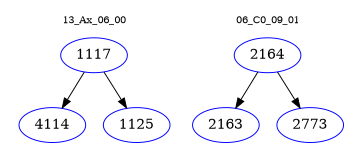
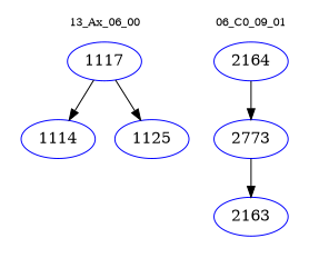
  digraph {
    node [color=blue]
    edge [color=black]
    n1 [label=1117]
-   n2 [label=4114]
+   n2 [label=1114]
    n3 [label=1125]
    n4 [label=2164]
    n5 [label=2163]
    n6 [label=2773]
    subgraph cluster_1 {
      color=white
      fontsize=10
      label="13_Ax_06_00"
      n1
      n2
      n3
    }
    subgraph cluster_2 {
      color=white
      fontsize=10
      label="06_C0_09_01"
      n4
      n5
      n6
    }
    n1 -> n2
    n1 -> n3
-   n4 -> n5
+   n6 -> n5
    n4 -> n6
  }
